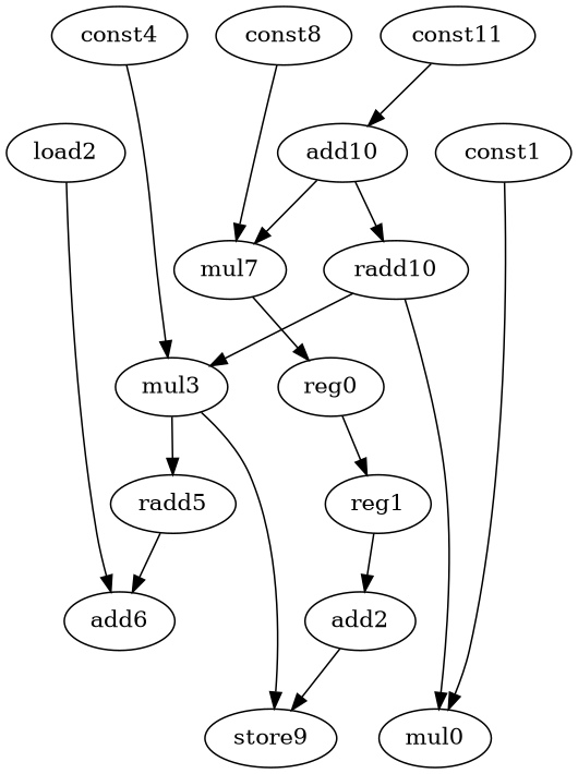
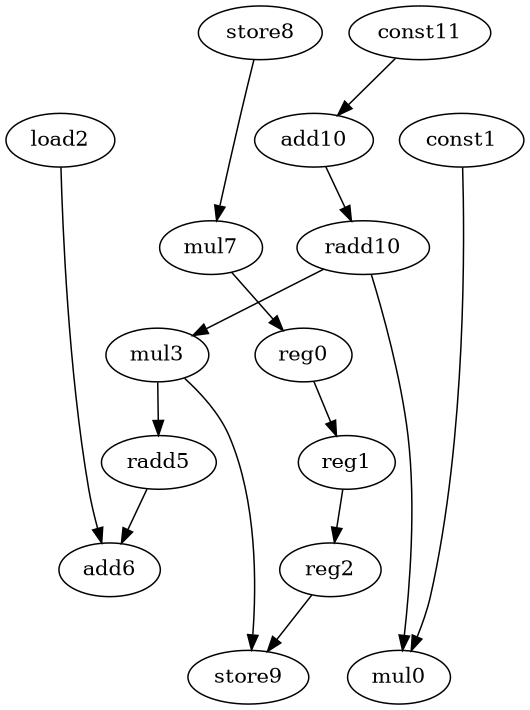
  digraph {
    edge [weight=0]
    load2
    add6
    const1
    mul0
    mul3
    store9
    n7 [label=radd5]
-   const4
    mul7
    reg0
    reg1
-   reg2 [label=add2]
-   const8
+   reg2
+   const8 [label=store8]
    add10
    radd10
    const11
    load2 -> add6
    const1 -> mul0
    mul3 -> store9
    mul3 -> n7
    n7 -> add6
-   const4 -> mul3
    mul7 -> reg0
    reg0 -> reg1
    reg1 -> reg2
    reg2 -> store9
    const8 -> mul7
-   add10 -> mul7
    add10 -> radd10
    radd10 -> mul0
    radd10 -> mul3
    const11 -> add10
  }
